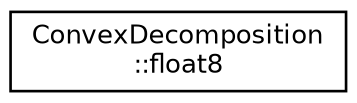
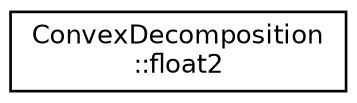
  digraph {
    rankdir=LR
-   n1 [color=black fillcolor=white fontname=Helvetica fontsize=10 height=0.2 label="ConvexDecomposition\l::float8" shape=record style=filled width=0.4]
+   n1 [color=black fillcolor=white fontname=Helvetica fontsize=10 height=0.2 label="ConvexDecomposition\l::float2" shape=record style=filled width=0.4]
  }
